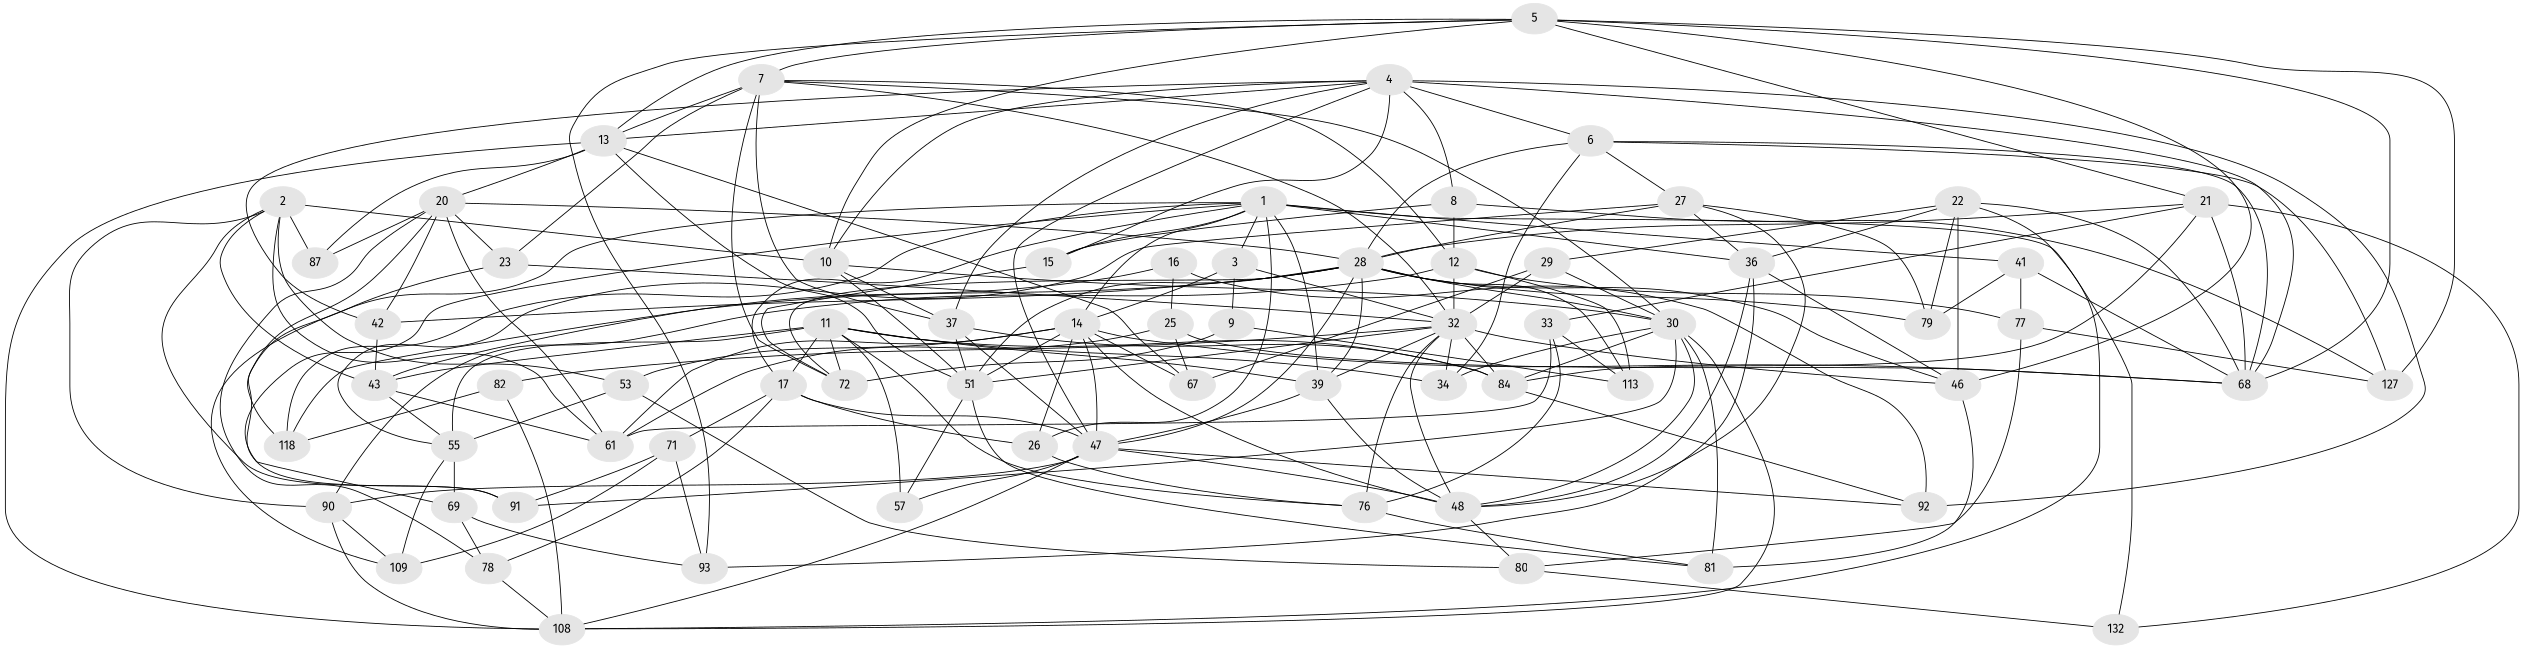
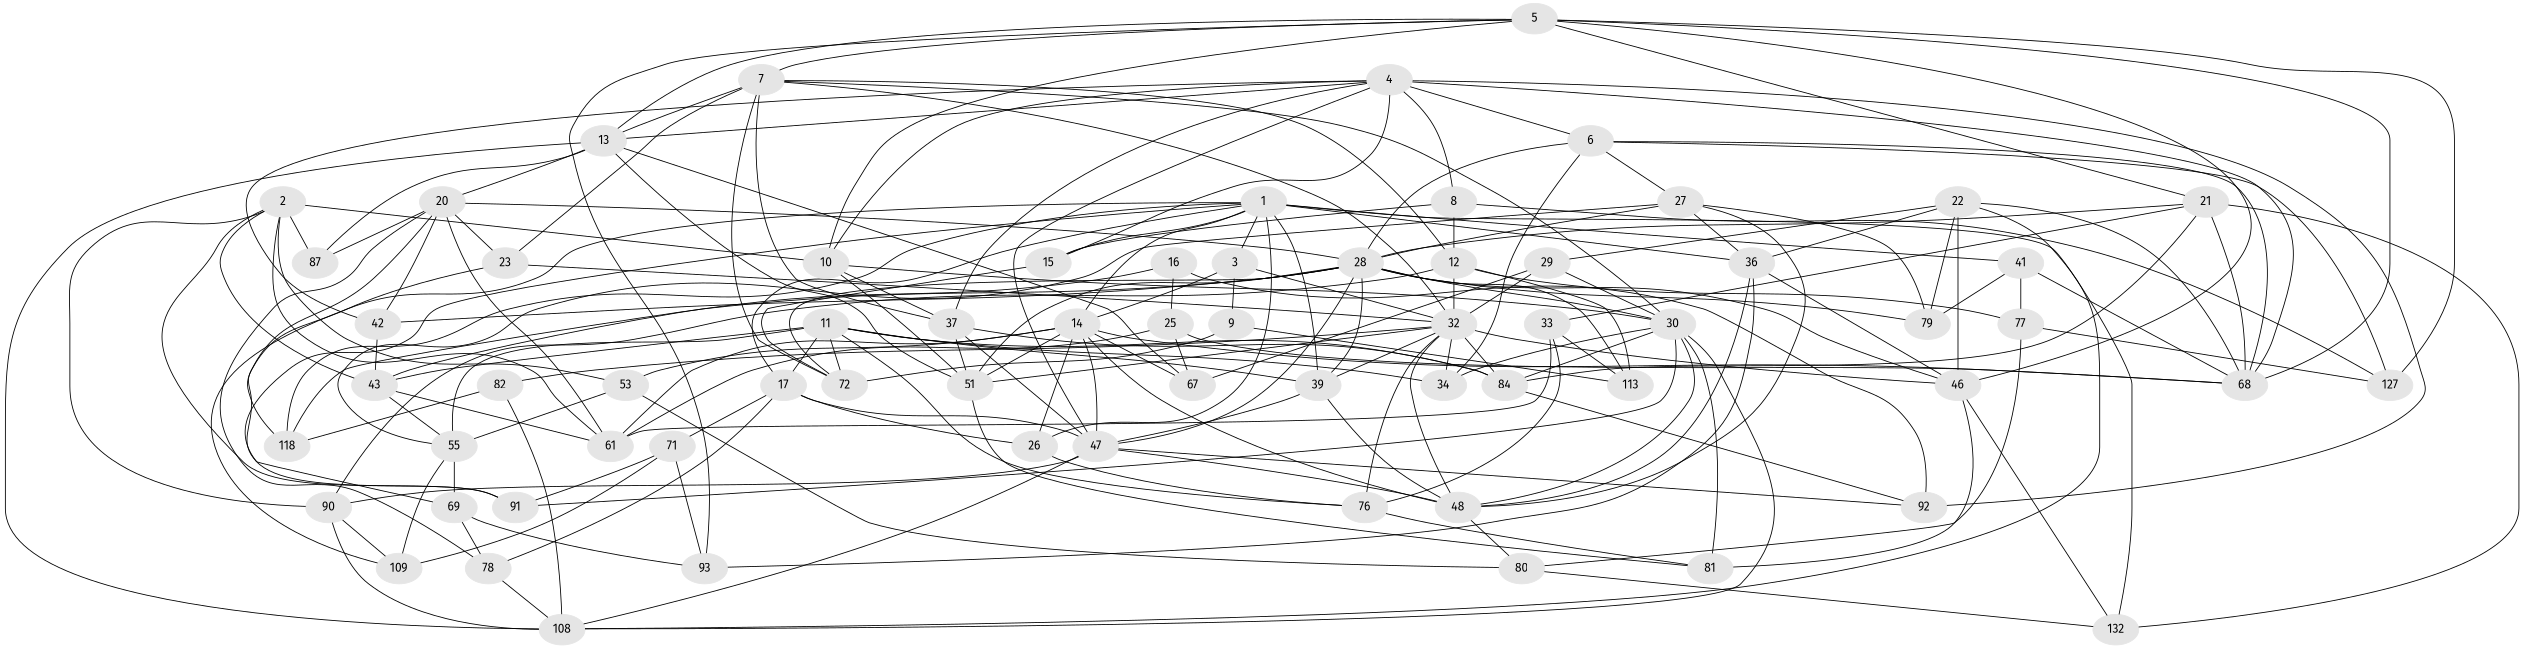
  graph {
    fontname="Fira Sans"
    node [color=gray90 fontname="Fira Sans" style=filled]
    edge [fontname="Fira Sans"]
    1 [super="+89+59+52"]
    3
    14 [super="+44+75+134"]
    15
    17 [super="+98"]
    26
    36 [super="+45"]
    39 [super="+49"]
    41
    69
    109
    118
    132
    9
    32 [super="+35"]
    53
    61 [super="+123"]
    47 [super="+94+121+70"]
    68 [super="+99+120"]
    51 [super="+58"]
    67
    48 [super="+64+63"]
    72 [super="+74"]
    71
    78
    76 [super="+88"]
    46 [super="+102"]
    93
    77
    79
    2 [super="+103"]
    10 [super="+129"]
    43 [super="+97+115"]
    87
    90 [super="+117"]
    91
    37 [super="+83"]
    30 [super="+114+111+54"]
    55 [super="+85"]
    80
    108 [super="+110"]
    113
    34
    84 [super="+96"]
    82
    4 [super="+19"]
    6 [super="+133"]
    8
    13 [super="+135+100"]
    42
    92
    127
    27 [super="+107"]
    28 [super="+40+29+38"]
    12 [super="+95"]
    20 [super="+105+66"]
-   57
    5 [super="+122"]
    7 [super="+18"]
    21 [super="+131"]
    23
    33
    81
    11 [super="+119+50+56"]
    16
    25
    22 [super="+101"]
    n68 [label=29]
    1 -- 3
    1 -- 14
    1 -- 15
    1 -- 17
    1 -- 26
    1 -- 36
    1 -- 39
    1 -- 41
    1 -- 69
    1 -- 109
    1 -- 118
    1 -- 132
    3 -- 14
    3 -- 9
    3 -- 32
    14 -- 26
    14 -- 53
    14 -- 61
    14 -- 47
    14 -- 68
    14 -- 51
    14 -- 67
    14 -- 48
    15 -- 72
    17 -- 26
    17 -- 47
    17 -- 71
    17 -- 78
    26 -- 76
    36 -- 48
    36 -- 46
    36 -- 93
    39 -- 47
    39 -- 48
    41 -- 68
    41 -- 77
    41 -- 79
    69 -- 78
    69 -- 93
    9 -- 72 [weight=2]
    9 -- 113
    32 -- 39
    32 -- 51
    32 -- 48
    32 -- 76
    32 -- 46 [weight=2]
    32 -- 34
    32 -- 84
    32 -- 82
    53 -- 55
    53 -- 80
    47 -- 48
    47 -- 90 [weight=2]
    47 -- 108
    47 -- 92
-   47 -- 57
-   51 -- 57
    51 -- 81
    48 -- 80
    71 -- 109
    71 -- 93
    71 -- 91
    78 -- 108
    76 -- 81
+   46 -- 132
    46 -- 81
    77 -- 80
    77 -- 127
    2 -- 53
    2 -- 61
    2 -- 10
    2 -- 43 [weight=2]
    2 -- 87
    2 -- 90
    2 -- 91
    10 -- 51
    10 -- 37
    10 -- 30
    43 -- 61
    43 -- 55
    90 -- 109
    90 -- 108
    37 -- 47
    37 -- 51
    37 -- 84
    30 -- 48
    30 -- 91
    30 -- 108
    30 -- 34
    30 -- 84
    30 -- 81
    55 -- 69
    55 -- 109
    80 -- 132
    84 -- 92
    82 -- 118
    82 -- 108 [weight=2]
    4 -- 15
    4 -- 47
    4 -- 68
    4 -- 10
    4 -- 37
    4 -- 6
    4 -- 8
    4 -- 13
    4 -- 42
    4 -- 92
    6 -- 68
    6 -- 34
    6 -- 127
    6 -- 27
    6 -- 28
    8 -- 15
    8 -- 127
    8 -- 12
    13 -- 51
    13 -- 67
    13 -- 87
    13 -- 108
    13 -- 20
    42 -- 43
    27 -- 36
    27 -- 48
    27 -- 79
    27 -- 55
    27 -- 28
    28 -- 39
    28 -- 118
    28 -- 47
    28 -- 51
    28 -- 72
    28 -- 46
    28 -- 79
    28 -- 30
    28 -- 113
    28 -- 42
    12 -- 32
    12 -- 77
    12 -- 90
    12 -- 113
    20 -- 118
    20 -- 61
    20 -- 78
    20 -- 87
    20 -- 42
    20 -- 28
    20 -- 23
    5 -- 68
    5 -- 46
    5 -- 93
    5 -- 10
    5 -- 13
    5 -- 127
    5 -- 7
    5 -- 21
    7 -- 32
    7 -- 72
    7 -- 37
    7 -- 30
    7 -- 13
    7 -- 12
    7 -- 23
    21 -- 132
    21 -- 68
    21 -- 84
    21 -- 28
    21 -- 33
    23 -- 32
    23 -- 91
    33 -- 61
    33 -- 76
    33 -- 113
    11 -- 17
    11 -- 39
    11 -- 72
    11 -- 76
    11 -- 43
    11 -- 55
    11 -- 34
    11 -- 84
-   11 -- 57 [weight=2]
    16 -- 43 [weight=2]
    16 -- 92
    16 -- 25
    25 -- 61
    25 -- 68
    25 -- 67
    22 -- 36
    22 -- 68
    22 -- 46
    22 -- 79
    22 -- 108
    22 -- n68
    n68 -- 32
    n68 -- 67
    n68 -- 30
  }
